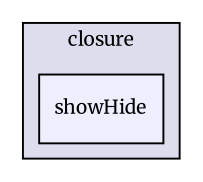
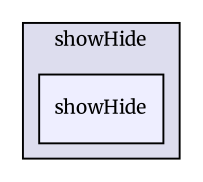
  digraph {
    compound=true
    fontname=Merriweather
    n1 [fillcolor="#eeeeff" fontname=Merriweather fontsize=10 label=showHide pencolor=black shape=box style=filled]
    subgraph cluster_1 {
      bgcolor="#ddddee"
      fontsize=10
-     label=closure
+     label=showHide
      pencolor=black
      n1
    }
  }
